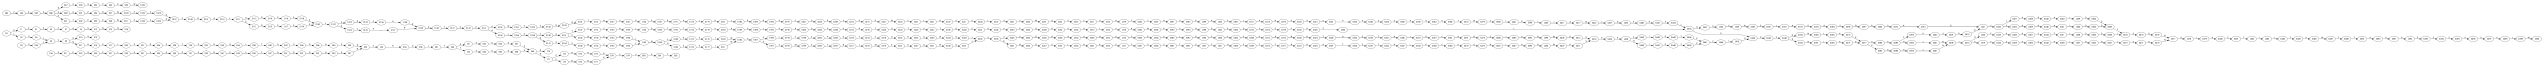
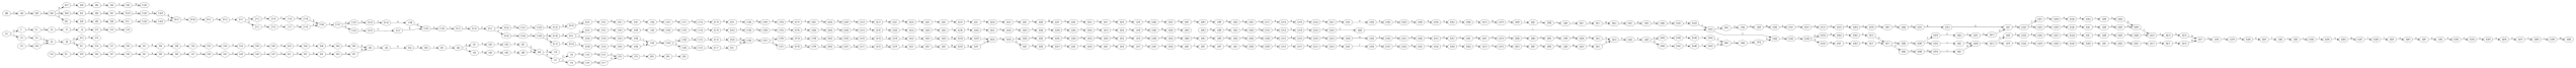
  strict digraph {
    fontname=Roboto
    rankdir=LR
    node [fontname=Roboto]
    edge [fontname=Roboto]
    S0
    S1
    S2
    S3
    S4
    S5
    S6
    S7
    S8
    S9
    S10
    S11
    S12
    S13
    S14
    S15
    S17
    S18
    S16
    S19
    S20
    S22
    S23
    S21
    S24
    S25
    S26
    S27
    S28
    S29
    S30
    S31
    S32
    S33
    S34
    S35
    S36
    S37
    S38
    S39
    S40
    S41
    S42
    S43
    S44
    S45
    S46
    S47
    S48
    S49
    S50
    S51
    S52
    S53
    S54
    S55
    S56
    S57
    S58
    S59
    S60
    S61
    S62
    S63
    S64
    S65
    S66
    S67
    S68
    S69
    S70
    S71
    S72
    S73
    S74
    S75
    S76
    S77
    S78
    S79
    S80
    S81
    S82
    S83
    S84
    S85
    S86
    S87
    S88
    S89
    S90
    S91
    S92
    S93
    S94
    S95
    S96
    S97
    S98
    S99
    S100
    S101
    S102
    S103
    S104
    S105
    S106
    S107
    S108
    S109
    S110
    S111
    S112
    S113
    S114
    S115
    S116
    S117
    S118
    S119
    S120
    S121
    S122
    S123
    S124
    S125
    S126
    S127
    S128
    S129
    S130
    S131
    S132
    S133
    S134
    S135
    S136
    S137
    S138
    S139
    S140
    S141
    S142
    S143
    S144
    S145
    S146
    S147
    S148
    S149
    S150
    S151
    S152
    S153
    S154
    S155
    S156
    S157
    S158
    S159
    S160
    S161
    S162
    S163
    S164
    S165
    S166
    S167
    S168
    S169
    S170
    S171
    S172
    S173
    S174
    S175
    S176
    S177
    S178
    S179
    S180
    S181
    S182
    S183
    S184
    S185
    S186
    S187
    S188
    S189
    S190
    S191
    S192
    S193
    S194
    S195
    S196
    S197
    S198
    S199
    S200
    S201
    S202
    S203
    S204
    S205
    S206
    S207
    S208
    S209
    S210
    S211
    S212
    S213
    S214
    S215
    S216
    S217
    S218
    S219
    S220
    S221
    S222
    S223
    S224
    S225
    S226
    S227
    S228
    S229
    S230
    S231
    S232
    S233
    S234
    S235
    S236
    S237
    S238
    S239
    S240
    S241
    S242
    S243
    S244
    S245
    S246
    S247
    S248
    S249
    S250
    S251
    S252
    S253
    S254
    S255
    S256
    S257
    S258
    S259
    S260
    S261
    S262
    S263
    S264
    S265
    S266
    S267
    S268
    S269
    S270
    S271
    S272
    S273
    S274
    S275
    S276
    S277
    S278
    S279
    S280
    S281
    S282
    S283
    S284
    S285
    S286
    S287
    S288
    S289
    S290
    S291
    S292
    S293
    S294
    S295
    S296
    S297
    S298
    S299
    S300
    S301
    S302
    S303
    S304
    S305
    S306
    S307
    S308
    S309
    S310
    S311
    S312
    S313
    S314
    S315
    S316
    S317
    S318
    S319
    S320
    S321
    S322
    S323
    S324
    S325
    S326
    S327
    S328
    S329
    S330
    S331
    S332
    S333
    S334
    S335
    S336
    S337
    S338
    S339
    S340
    S341
    S342
    S343
    S344
    S345
    S346
    S347
    S348
    S349
    S350
    S351
    S352
    S353
    S354
    S355
    S356
    S357
    S358
    S359
    S360
    S361
    S362
    S363
    S364
    S365
    S366
    S367
    S368
    S369
    S370
    S371
    S372
    S373
    S374
    S375
    S376
    S377
    S378
    S379
    S380
    S381
    S382
    S383
    S384
    S385
    S386
    S387
    S388
    S389
    S390
    S391
    S392
    S393
    S394
    S395
    S396
    S397
    S398
    S399
    S400
    S401
    S402
    S403
    S404
    S405
    S406
    S407
    S408
    S409
    S410
    S411
    S412
    S413
    S414
    S415
    S416
    S417
    S418
    S419
    S420
    S421
    S422
    S423
    S424
    S425
    S426
    S427
    S428
    S429
    S430
    S431
    S432
    S433
    S434
    S435
    S436
    S437
    S438
    S439
    S440
    S441
    S442
    S443
    S444
    S445
    S446
    S447
    S448
    S449
    S450
    S451
    S452
    S453
    S454
    S455
    S456
    S457
    S458
    S459
    S460
    S461
    S462
    S463
    S464
    S465
    S466
    S467
    S468
    S469
    S470
    S471
    S472
    S473
    S474
    S475
    S476
    S477
    S478
    S479
    S480
    S481
    S482
    S483
    S484
    S485
    S486
    S487
    S488
    S489
    S490
    S491
    S492
    S493
    S494
    S495
    S496
    S497
    S498
    S499
    S500
    S0 -> S1 [label=A]
    S0 -> S2 [label=L]
    S1 -> S3 [label=V]
    S2 -> S4 [label=S]
    S3 -> S5 [label=S]
    S4 -> S6 [label=L]
    S5 -> S7 [label=F]
    S6 -> S8 [label=V]
    S7 -> S9 [label=A]
    S8 -> S10 [label=H]
    S8 -> S11 [label=N]
    S9 -> S12 [label=S]
    S10 -> S13 [label=Q]
    S11 -> S14 [label=H]
    S12 -> S15 [label=N]
    S14 -> S17 [label=S]
    S15 -> S18 [label=N]
    S17 -> S20 [label=L]
    S16 -> S19 [label=S]
    S19 -> S22 [label=P]
    S20 -> S23 [label=S]
    S22 -> S25 [label=Q]
    S23 -> S26 [label=D]
    S21 -> S24 [label=S]
    S24 -> S6 [label=L]
    S25 -> S27 [label=P]
    S26 -> S28 [label=S]
    S27 -> S29 [label=L]
    S28 -> S30 [label=T]
    S29 -> S31 [label=S]
    S30 -> S32 [label=S]
    S31 -> S33 [label=V]
    S32 -> S34 [label=R]
    S33 -> S35 [label=S]
    S34 -> S36 [label=Q]
    S35 -> S37 [label=P]
    S36 -> S38 [label=L]
    S37 -> S39 [label=S]
    S38 -> S40 [label=T]
    S39 -> S41 [label=R]
    S40 -> S42 [label=A]
    S41 -> S43 [label=P]
    S42 -> S44 [label=S]
    S43 -> S45 [label=L]
    S44 -> S46 [label=G]
    S45 -> S47 [label=T]
    S46 -> S48 [label=H]
    S47 -> S49 [label=A]
    S48 -> S50 [label=S]
    S49 -> S51 [label=G]
    S50 -> S52 [label=N]
    S51 -> S53 [label=G]
    S52 -> S54 [label=C]
    S53 -> S55 [label=H]
    S54 -> S56 [label=R]
    S55 -> S57 [label=S]
    S56 -> S58 [label=Q]
    S57 -> S52 [label=N]
    S58 -> S59 [label=L]
    S59 -> S60 [label=T]
    S60 -> S61 [label=A]
    S60 -> S62 [label=T]
    S61 -> S63 [label=S]
    S62 -> S64 [label=S]
    S63 -> S65 [label=G]
    S64 -> S66 [label=G]
    S65 -> S67 [label=G]
    S66 -> S68 [label=G]
    S67 -> S69 [label=S]
    S68 -> S69 [label=S]
    S69 -> S70 [label=N]
    S69 -> S71 [label=H]
    S71 -> S72 [label=C]
    S71 -> S73 [label=C]
    S72 -> S74 [label=R]
    S73 -> S75 [label=R]
    S74 -> S76 [label=R]
    S75 -> S77 [label=R]
    S76 -> S78 [label=K]
    S77 -> S78 [label=K]
    S78 -> S79 [label=S]
    S79 -> S80 [label=V]
    S80 -> S81 [label=P]
    S81 -> S82 [label=T]
    S83 -> S84 [label=V]
    S84 -> S85 [label=K]
    S85 -> S86 [label=S]
    S86 -> S87 [label=G]
    S86 -> S88 [label=G]
    S86 -> S89 [label=S]
    S87 -> S90 [label=S]
    S88 -> S91 [label=G]
    S89 -> S92 [label=T]
    S90 -> S93 [label=G]
    S91 -> S94 [label=P]
    S92 -> S95 [label=P]
    S93 -> S96 [label=P]
    S94 -> S97 [label=R]
    S95 -> S98 [label=K]
    S96 -> S99 [label=K]
    S97 -> S100 [label=W]
    S98 -> S101 [label=W]
    S99 -> S102 [label=W]
    S100 -> S103 [label=P]
    S101 -> S104 [label=P]
    S103 -> S105 [label=S]
    S104 -> S106 [label=S]
    S105 -> S107 [label=R]
    S106 -> S107 [label=R]
    S107 -> S108 [label=C]
    S108 -> S109 [label=R]
    S109 -> S110 [label=A]
    S110 -> S111 [label=L]
    S111 -> S112 [label=E]
    S111 -> S113 [label=G]
    S112 -> S114 [label=D]
    S113 -> S115 [label=D]
    S114 -> S116 [label=P]
    S115 -> S117 [label=P]
    S116 -> S118 [label=E]
    S117 -> S119 [label=E]
    S118 -> S120 [label=S]
    S119 -> S120 [label=S]
    S120 -> S121 [label=L]
    S121 -> S122 [label=S]
    S121 -> S123 [label=R]
    S122 -> S124 [label=R]
    S123 -> S125 [label=C]
    S124 -> S126 [label=C]
    S125 -> S127 [label=H]
    S126 -> S128 [label=H]
    S127 -> S129 [label=R]
    S128 -> S129 [label=R]
    S129 -> S130 [label=K]
    S130 -> S131 [label=T]
    S131 -> S132 [label=P]
    S132 -> S133 [label=P]
    S133 -> S134 [label=A]
    S133 -> S135 [label=P]
    S134 -> S136 [label=L]
    S135 -> S137 [label=W]
    S136 -> S138 [label=P]
    S137 -> S139 [label=P]
    S138 -> S140 [label=P]
    S138 -> S141 [label=Q]
    S139 -> S142 [label=S]
    S140 -> S143 [label=G]
    S141 -> S144 [label=G]
    S142 -> S145 [label=G]
    S143 -> S146 [label=C]
    S143 -> S147 [label=T]
    S144 -> S148 [label=S]
    S145 -> S149 [label=Q]
    S146 -> S150 [label=N]
    S147 -> S151 [label=S]
    S148 -> S152 [label=N]
    S149 -> S153 [label=T]
    S150 -> S154 [label=E]
    S151 -> S155 [label=E]
    S152 -> S156 [label=E]
    S153 -> S157 [label=N]
    S154 -> S158 [label=N]
    S155 -> S159 [label=R]
    S156 -> S160 [label=N]
    S157 -> S161 [label=V]
    S158 -> S162 [label=L]
    S159 -> S163 [label=L]
    S160 -> S162 [label=L]
    S161 -> S164 [label=P]
    S162 -> S165 [label=N]
    S163 -> S166 [label=D]
    S164 -> S167 [label=P]
    S165 -> S168 [label=L]
    S165 -> S169 [label=Q]
    S166 -> S170 [label=T]
    S167 -> S171 [label=R]
    S168 -> S172 [label=E]
    S169 -> S173 [label=E]
    S170 -> S174 [label=T]
    S171 -> S175 [label=A]
    S172 -> S176 [label=S]
    S173 -> S177 [label=S]
    S174 -> S178 [label=S]
    S175 -> S179 [label=L]
    S176 -> S180 [label=I]
    S177 -> S181 [label=I]
    S178 -> S182 [label=V]
    S179 -> S183 [label=D]
    S180 -> S184 [label=W]
    S181 -> S184 [label=W]
    S182 -> S185 [label=A]
    S183 -> S186 [label=L]
    S184 -> S187 [label=G]
    S185 -> S188 [label=G]
    S186 -> S189 [label=R]
    S187 -> S190 [label=P]
    S187 -> S191 [label=S]
    S188 -> S192 [label=L]
    S189 -> S193 [label=R]
    S190 -> S194 [label=L]
    S191 -> S195 [label=V]
    S192 -> S196 [label=G]
    S193 -> S197 [label=G]
    S194 -> S198 [label=V]
    S195 -> S199 [label=M]
    S196 -> S200 [label=A]
    S197 -> S201 [label=C]
    S198 -> S202 [label=S]
    S199 -> S203 [label=S]
    S200 -> S204 [label=D]
    S201 -> S205 [label=G]
    S202 -> S206 [label=P]
    S203 -> S207 [label=T]
    S204 -> S208 [label=P]
    S205 -> S209 [label=R]
    S206 -> S210 [label=G]
    S207 -> S211 [label=N]
    S208 -> S212 [label=G]
    S209 -> S213 [label=S]
    S210 -> S214 [label=T]
    S211 -> S215 [label=L]
    S212 -> S216 [label=R]
    S213 -> S217 [label=G]
    S214 -> S218 [label=V]
    S215 -> S219 [label=M]
    S216 -> S220 [label=T]
    S217 -> S221 [label=P]
    S218 -> S222 [label=D]
    S219 -> S223 [label=E]
    S220 -> S224 [label=G]
    S221 -> S225 [label=W]
    S222 -> S226 [label=R]
    S223 -> S227 [label=G]
    S224 -> S228 [label=T]
    S225 -> S229 [label=C]
    S226 -> S230 [label=Q]
    S227 -> S231 [label=Q]
    S228 -> S232 [label=V]
    S229 -> S233 [label=L]
    S230 -> S234 [label=W]
    S231 -> S235 [label=W]
    S232 -> S236 [label=T]
    S233 -> S237 [label=R]
    S234 -> S238 [label=Q]
    S235 -> S239 [label=Q]
    S236 -> S240 [label=Q]
    S237 -> S241 [label=V]
    S238 -> S242 [label=L]
    S239 -> S242 [label=L]
    S240 -> S243 [label=S]
    S241 -> S244 [label=V]
    S242 -> S245 [label=G]
    S243 -> S246 [label=G]
    S244 -> S247 [label=L]
    S245 -> S248 [label=V]
    S245 -> S249 [label=K]
    S246 -> S250 [label=V]
    S247 -> S251 [label=S]
    S248 -> S252 [label=S]
    S249 -> S253 [label=N]
    S250 -> S254 [label=P]
    S251 -> S255 [label=C]
    S252 -> S256 [label=D]
    S253 -> S257 [label=D]
    S254 -> S258 [label=Q]
    S255 -> S259 [label=M]
    S256 -> S260 [label=P]
    S257 -> S261 [label=S]
    S258 -> S262 [label=R]
    S259 -> S263 [label=Q]
    S260 -> S264 [label=A]
    S261 -> S265 [label=L]
    S262 -> S266 [label=G]
    S263 -> S267 [label=S]
    S264 -> S268 [label=G]
    S265 -> S269 [label=A]
    S266 -> S270 [label=G]
    S267 -> S271 [label=C]
    S268 -> S272 [label=R]
    S269 -> S273 [label=K]
    S270 -> S274 [label=L]
    S271 -> S275 [label=G]
    S272 -> S276 [label=S]
    S273 -> S277 [label=S]
    S274 -> S278 [label=V]
    S275 -> S279 [label=A]
    S276 -> S280 [label=F]
    S277 -> S281 [label=F]
    S278 -> S282 [label=K]
    S279 -> S283 [label=F]
    S280 -> S284 [label=P]
    S281 -> S285 [label=S]
    S282 -> S286 [label=W]
    S283 -> S287 [label=C]
    S284 -> S288 [label=C]
    S285 -> S289 [label=C]
    S286 -> S290 [label=P]
    S287 -> S291 [label=H]
    S288 -> S292 [label=L]
    S289 -> S293 [label=T]
-   S290 -> S294 [label=C]
    S291 -> S295 [label=V]
    S292 -> S296 [label=P]
    S293 -> S297 [label=S]
    S294 -> S298 [label=R]
    S295 -> S299 [label=P]
    S296 -> S300 [label=F]
    S297 -> S301 [label=F]
    S298 -> S302 [label=D]
    S299 -> S303 [label=A]
    S300 -> S304 [label=Y]
    S301 -> S305 [label=H]
    S302 -> S306 [label=E]
    S303 -> S307 [label=S]
    S304 -> S308 [label=F]
    S305 -> S309 [label=F]
    S306 -> S310 [label=D]
    S307 -> S311 [label=L]
    S308 -> S312 [label=P]
    S309 -> S313 [label=T]
    S310 -> S314 [label=S]
    S311 -> S315 [label=A]
    S312 -> S316 [label=A]
    S313 -> S317 [label=T]
    S314 -> S318 [label=E]
    S315 -> S319 [label=H]
    S316 -> S320 [label=N]
    S317 -> S321 [label=N]
    S318 -> S322 [label=F]
    S319 -> S323 [label=G]
    S320 -> S324 [label=K]
    S321 -> S325 [label=K]
    S322 -> S326 [label=P]
    S323 -> S327 [label=G]
    S324 -> S328 [label=T]
    S325 -> S329 [label=A]
    S326 -> S330 [label=F]
    S327 -> S331 [label=S]
    S328 -> S332 [label=A]
    S329 -> S333 [label=T]
    S330 -> S334 [label=L]
    S331 -> S335 [label=P]
    S332 -> S336 [label=E]
    S333 -> S337 [label=E]
    S334 -> S338 [label=S]
    S334 -> S339 [label=H]
    S335 -> S340 [label=K]
    S336 -> S341 [label=T]
    S337 -> S342 [label=T]
    S338 -> S343 [label=G]
    S339 -> S344 [label=G]
    S340 -> S345 [label=A]
    S341 -> S346 [label=R]
    S342 -> S347 [label=R]
    S343 -> S348 [label=S]
    S344 -> S349 [label=C]
    S345 -> S350 [label=G]
    S346 -> S351 [label=I]
    S347 -> S352 [label=L]
    S348 -> S353 [label=Q]
    S348 -> S354 [label=K]
    S349 -> S355 [label=N]
    S350 -> S356 [label=R]
    S351 -> S357 [label=P]
    S352 -> S358 [label=P]
    S353 -> S359 [label=N]
    S354 -> S360 [label=N]
    S355 -> S361 [label=S]
    S356 -> S362 [label=G]
    S357 -> S363 [label=C]
    S358 -> S364 [label=C]
    S359 -> S365 [label=L]
    S360 -> S366 [label=L]
    S361 -> S367 [label=L]
    S362 -> S368 [label=S]
    S363 -> S369 [label=A]
    S364 -> S370 [label=S]
    S365 -> S371 [label=K]
    S366 -> S372 [label=K]
    S367 -> S373 [label=A]
    S368 -> S374 [label=T]
    S369 -> S375 [label=R]
    S370 -> S376 [label=Q]
    S371 -> S377 [label=E]
    S372 -> S377 [label=E]
    S373 -> S378 [label=G]
    S374 -> S379 [label=W]
    S375 -> S380 [label=S]
    S376 -> S381 [label=N]
    S377 -> S382 [label=S]
    S377 -> S383 [label=A]
    S378 -> S384 [label=A]
    S379 -> S385 [label=C]
    S380 -> S386 [label=I]
    S381 -> S387 [label=L]
    S382 -> S388 [label=S]
    S383 -> S389 [label=S]
    S384 -> S390 [label=S]
    S385 -> S391 [label=L]
    S386 -> S392 [label=V]
    S387 -> S393 [label=A]
    S388 -> S394 [label=H]
    S389 -> S395 [label=Y]
    S389 -> S396 [label=H]
    S390 -> S397 [label=R]
    S391 -> S398 [label=S]
    S392 -> S399 [label=R]
    S393 -> S400 [label=R]
    S394 -> S401 [label=L]
    S395 -> S402 [label=P]
    S396 -> S403 [label=L]
    S397 -> S404 [label=P]
    S398 -> S405 [label=L]
    S399 -> S406 [label=W]
    S400 -> S407 [label=W]
    S401 -> S408 [label=N]
    S402 -> S409 [label=S]
    S403 -> S408 [label=N]
    S404 -> S410 [label=S]
    S405 -> S411 [label=I]
    S406 -> S412 [label=P]
    S407 -> S413 [label=P]
    S408 -> S414 [label=I]
    S409 -> S415 [label=A]
    S410 -> S416 [label=A]
    S411 -> S417 [label=A]
    S412 -> S418 [label=S]
    S413 -> S418 [label=S]
    S414 -> S419 [label=S]
    S414 -> S420 [label=G]
    S415 -> S421 [label=D]
    S416 -> S421 [label=D]
    S417 -> S422 [label=N]
    S418 -> S423 [label=E]
    S419 -> S424 [label=Y]
    S420 -> S425 [label=F]
    S421 -> S426 [label=Y]
    S422 -> S427 [label=L]
    S423 -> S428 [label=E]
    S424 -> S429 [label=A]
    S425 -> S430 [label=A]
    S426 -> S431 [label=T]
    S426 -> S432 [label=S]
    S427 -> S433 [label=D]
    S428 -> S434 [label=H]
    S428 -> S435 [label=S]
    S429 -> S436 [label=K]
    S430 -> S437 [label=K]
    S431 -> S438 [label=K]
    S432 -> S439 [label=K]
    S433 -> S440 [label=F]
    S434 -> S441 [label=I]
    S435 -> S442 [label=I]
    S436 -> S443 [label=C]
    S437 -> S444 [label=C]
    S438 -> S445 [label=R]
    S439 -> S446 [label=H]
    S440 -> S447 [label=P]
    S441 -> S448 [label=E]
    S442 -> S449 [label=E]
    S443 -> S450 [label=P]
    S444 -> S451 [label=T]
    S445 -> S452 [label=A]
    S446 -> S453 [label=A]
    S447 -> S454 [label=F]
    S448 -> S455 [label=Y]
    S449 -> S456 [label=Y]
    S450 -> S457 [label=L]
    S451 -> S458 [label=L]
    S452 -> S459 [label=L]
    S453 -> S460 [label=L]
    S454 -> S334 [label=L]
    S455 -> S461 [label=P]
    S456 -> S461 [label=P]
    S457 -> S462 [label=D]
    S458 -> S463 [label=D]
    S459 -> S464 [label=D]
    S460 -> S465 [label=D]
    S461 -> S466 [label=F]
    S462 -> S467 [label=N]
    S463 -> S468 [label=D]
    S464 -> S469 [label=D]
    S465 -> S469 [label=D]
    S466 -> S470 [label=L]
    S467 -> S471 [label=L]
    S468 -> S472 [label=L]
    S469 -> S472 [label=L]
    S470 -> S338 [label=S]
    S471 -> S473 [label=S]
    S472 -> S474 [label=S]
    S473 -> S475 [label=Q]
    S474 -> S476 [label=Q]
    S475 -> S477 [label=N]
    S476 -> S477 [label=N]
    S477 -> S478 [label=Q]
    S478 -> S479 [label=L]
    S479 -> S480 [label=K]
    S480 -> S481 [label=E]
    S481 -> S482 [label=T]
    S482 -> S483 [label=I]
    S483 -> S484 [label=L]
    S484 -> S485 [label=T]
    S485 -> S486 [label=V]
    S486 -> S487 [label=M]
    S487 -> S488 [label=T]
    S488 -> S489 [label=T]
    S489 -> S490 [label=A]
    S490 -> S491 [label=G]
    S491 -> S492 [label=K]
    S492 -> S493 [label=E]
    S493 -> S494 [label=S]
    S494 -> S495 [label=S]
    S495 -> S496 [label=V]
    S496 -> S497 [label=G]
    S497 -> S498 [label=V]
    S498 -> S499 [label=L]
    S499 -> S500 [label=M]
  }
